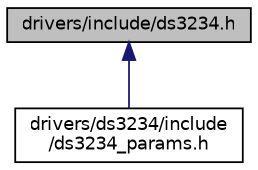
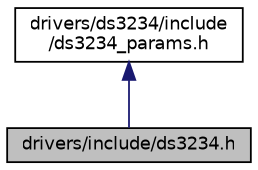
  digraph {
    node [color=black fontname=Helvetica fontsize=10 shape=record style=filled]
    n1 [fillcolor=grey75 fontcolor=black height=0.2 label="drivers/include/ds3234.h" width=0.4]
    n2 [fillcolor=white height=0.2 label="drivers/ds3234/include\l/ds3234_params.h" width=0.4]
-   n1 -> n2 [color=midnightblue dir=back fontname=Helvetica fontsize=10 labelfontname=Helvetica labelfontsize=10 style=solid]
+   n2 -> n1 [color=midnightblue dir=back fontname=Helvetica fontsize=10 labelfontname=Helvetica labelfontsize=10 style=solid]
  }
